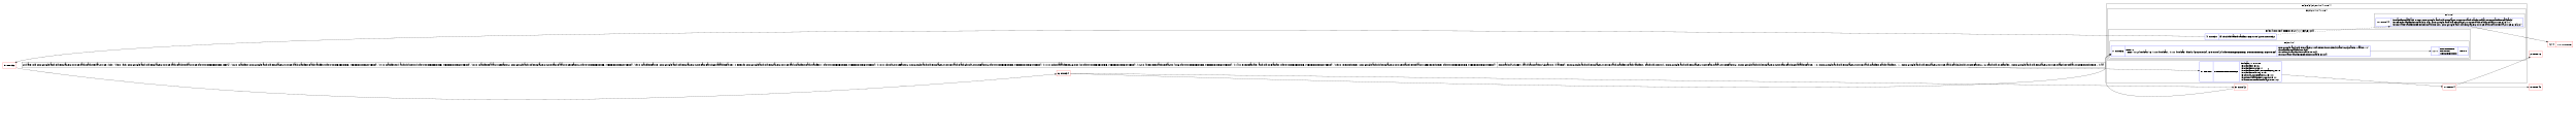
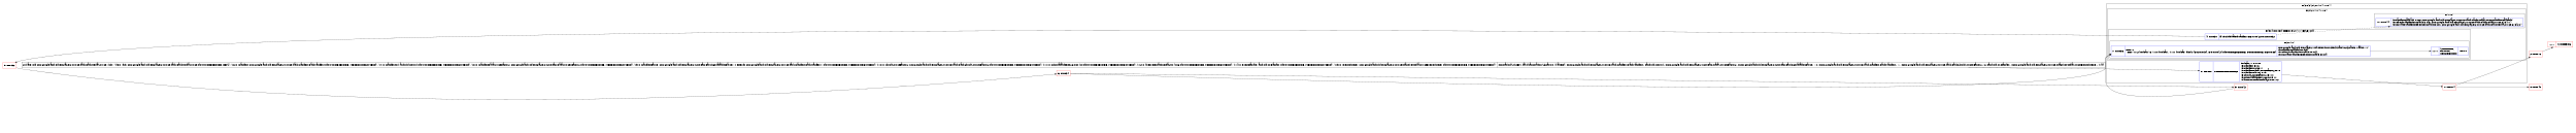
  digraph {
    rankdir=LR
    node [color=red shape=record]
    n1 [color=blue label="{7\:\ 0x0036|PHI: r1 \l  PHI: (r1v2 boolean) = (r1v0 boolean), (r1v1 boolean) binds: [B:6:0x0034, B:9:0x0042] A[DONT_GENERATE, DONT_INLINE, REMOVE]\l|com.google.android.exoplayer2.util.Assertions.checkState(r6.dynamic ? false : r1)\lr5.manifestCallback = null\lr5.refreshManifestRunnable = null\lr5.simulateManifestRefreshRunnable = null\l}"]
-   n2 [color=blue label="{11\:\ ?|IMMUTABLE\lRETURN\lORIG_RETURN\l|return\l}"]
+   n2 [color=blue label="{11\:\ ?|SYNTHETIC\lRETURN\lORIG_RETURN\l|return\l}"]
    n3 [color=blue label="{4\:\ 0x0030|if (r5.sideloadedManifest == true) goto L_0x0032\l}"]
    n4 [color=blue label="{10\:\ 0x0044|r5.manifestCallback = new com.google.android.exoplayer2.source.dash.DashMediaSource.ManifestCallback()\lr5.refreshManifestRunnable = new com.google.android.exoplayer2.source.dash.DashMediaSource.C13411()\lr5.simulateManifestRefreshRunnable = new com.google.android.exoplayer2.source.dash.DashMediaSource.C13422()\l}"]
    n5 [color=blue label="{0\:\ 0x0000|MTH_ENTER_BLOCK\l|boolean r1 = true\lr5.manifest = r6\lr5.manifestUri = r7\lr5.manifestDataSourceFactory = r8\lr5.manifestParser = r9\lr5.chunkSourceFactory = r10\lr5.minLoadableRetryCount = r11\lr5.livePresentationDelayMs = r12\l}"]
    n6 [label="{5\:\ 0x0032}"]
-   n7 [label="{12\:\ ?|IMMUTABLE\l}"]
+   n7 [label="{12\:\ ?|SYNTHETIC\l}"]
    n8 [label="{1\:\ 0x0014}"]
    n9 [label="{2\:\ 0x0016}"]
    n10 [label="{8\:\ 0x0040}"]
    n11 [label="{6\:\ 0x0034}"]
    n12 [label="{9\:\ 0x0042}"]
    n13 [label="{private void com.google.android.exoplayer2.source.dash.DashMediaSource.\<init\>((r5v0 'this' com.google.android.exoplayer2.source.dash.DashMediaSource A[IMMUTABLE_TYPE, THIS]), (r6v0 'manifest' com.google.android.exoplayer2.source.dash.manifest.DashManifest A[IMMUTABLE_TYPE, METHOD_ARGUMENT]), (r7v0 'manifestUri' android.net.Uri A[IMMUTABLE_TYPE, METHOD_ARGUMENT]), (r8v0 'manifestDataSourceFactory' com.google.android.exoplayer2.upstream.DataSource$Factory A[IMMUTABLE_TYPE, METHOD_ARGUMENT]), (r9v0 'manifestParser' com.google.android.exoplayer2.upstream.ParsingLoadable$Parser\<? extends com.google.android.exoplayer2.source.dash.manifest.DashManifest\> A[IMMUTABLE_TYPE, METHOD_ARGUMENT]), (r10v0 'chunkSourceFactory' com.google.android.exoplayer2.source.dash.DashChunkSource$Factory A[IMMUTABLE_TYPE, METHOD_ARGUMENT]), (r11v0 'minLoadableRetryCount' int A[IMMUTABLE_TYPE, METHOD_ARGUMENT]), (r12v0 'livePresentationDelayMs' long A[IMMUTABLE_TYPE, METHOD_ARGUMENT]), (r14v0 'eventHandler' android.os.Handler A[IMMUTABLE_TYPE, METHOD_ARGUMENT]), (r15v0 'eventListener' com.google.android.exoplayer2.source.AdaptiveMediaSourceEventListener A[IMMUTABLE_TYPE, METHOD_ARGUMENT]))  | Annotation[SYSTEM, dalvik.annotation.Signature, \{value=[(, Lcom\/google\/android\/exoplayer2\/source\/dash\/manifest\/DashManifest;, Landroid\/net\/Uri;, Lcom\/google\/android\/exoplayer2\/upstream\/DataSource$Factory;, Lcom\/google\/android\/exoplayer2\/upstream\/ParsingLoadable$Parser, \<+, Lcom\/google\/android\/exoplayer2\/source\/dash\/manifest\/DashManifest;, \>;, Lcom\/google\/android\/exoplayer2\/source\/dash\/DashChunkSource$Factory;, IJ, Landroid\/os\/Handler;, Lcom\/google\/android\/exoplayer2\/source\/AdaptiveMediaSourceEventListener;, )V]\}]\l}" color=""]
    subgraph cluster_1 {
      label="R(3:0|3|(2:(2:7|11)|(1:10)))"
      n5
      subgraph cluster_2 {
        label="R(2:(2:7|11)|(1:10))"
        subgraph cluster_3 {
          label="IF [B:4:0x0030] THEN: R(2:7|11) ELSE: null"
          n3
          subgraph cluster_4 {
            label="R(2:7|11)"
            n1
            n2
          }
        }
        subgraph cluster_5 {
          label="R(1:70)"
          n4
        }
      }
    }
    n1 -> n2
    n3 -> n4 [style=dashed]
    n3 -> n6
-   n4 -> n7
+   n9 -> n7
    n5 -> n8
    n6 -> n11
    n8 -> n9
    n8 -> n10
    n11 -> n1
    n11 -> n12
    n12 -> n1
    n13 -> n5
  }
